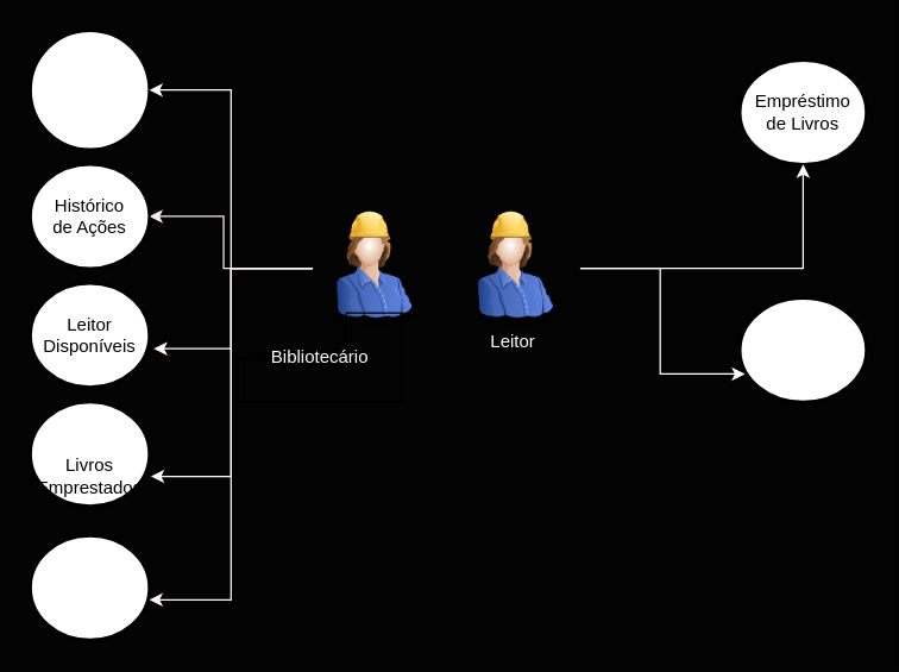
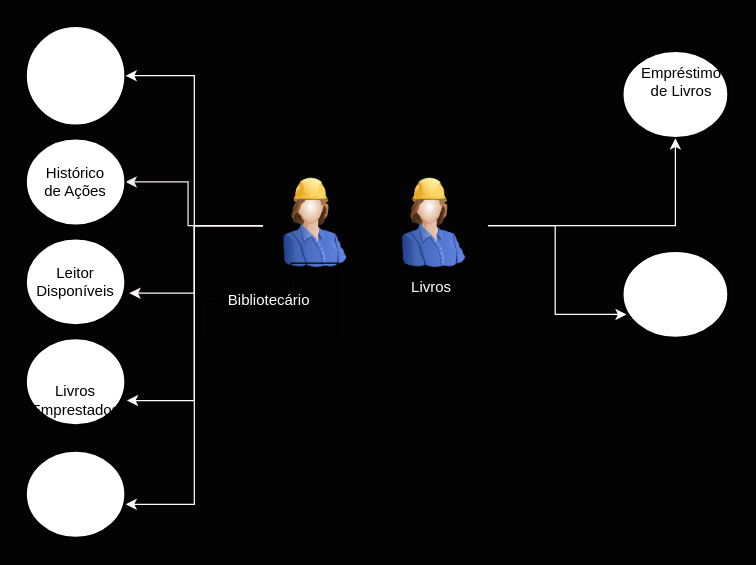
  <mxCell id="0" />
  <mxCell id="1" parent="0" />
  <mxCell id="2" value="" style="strokeWidth=2;html=1;shape=mxgraph.flowchart.start_2;whiteSpace=wrap;" vertex="1" parent="1"><mxGeometry x="20" y="20" width="80" height="80" as="geometry" /></mxCell>
  <mxCell id="3" value="" style="strokeWidth=2;html=1;shape=mxgraph.flowchart.start_2;whiteSpace=wrap;" vertex="1" parent="1"><mxGeometry x="497.5" y="40" width="85" height="70" as="geometry" /></mxCell>
  <mxCell id="4" value="" style="strokeWidth=2;html=1;shape=mxgraph.flowchart.start_2;whiteSpace=wrap;" vertex="1" parent="1"><mxGeometry x="20" y="360" width="80" height="70" as="geometry" /></mxCell>
  <mxCell id="5" style="edgeStyle=orthogonalEdgeStyle;rounded=0;orthogonalLoop=1;jettySize=auto;html=1;entryX=1;entryY=0.5;entryDx=0;entryDy=0;entryPerimeter=0;strokeColor=#FFFFFF;" edge="1" parent="1" source="10" target="2"><mxGeometry relative="1" as="geometry" /></mxCell>
  <mxCell id="6" style="edgeStyle=orthogonalEdgeStyle;rounded=0;orthogonalLoop=1;jettySize=auto;html=1;strokeColor=#f3ecec;entryX=1;entryY=0.5;entryDx=0;entryDy=0;entryPerimeter=0;" edge="1" parent="1"><mxGeometry relative="1" as="geometry"><mxPoint x="210" y="180" as="sourcePoint" /><mxPoint x="100" y="145" as="targetPoint" /><Array as="points"><mxPoint x="150" y="180" /><mxPoint x="150" y="145" /></Array></mxGeometry></mxCell>
  <mxCell id="7" style="edgeStyle=orthogonalEdgeStyle;rounded=0;orthogonalLoop=1;jettySize=auto;html=1;entryX=1.013;entryY=0.714;entryDx=0;entryDy=0;entryPerimeter=0;strokeColor=#FFFFFF;" edge="1" parent="1" source="10" target="19"><mxGeometry relative="1" as="geometry" /></mxCell>
  <mxCell id="8" style="edgeStyle=orthogonalEdgeStyle;rounded=0;orthogonalLoop=1;jettySize=auto;html=1;entryX=1;entryY=0.614;entryDx=0;entryDy=0;entryPerimeter=0;strokeColor=#fcf8f8;" edge="1" parent="1" source="10" target="4"><mxGeometry relative="1" as="geometry" /></mxCell>
  <mxCell id="9" style="edgeStyle=orthogonalEdgeStyle;rounded=0;orthogonalLoop=1;jettySize=auto;html=1;entryX=1.038;entryY=0.629;entryDx=0;entryDy=0;entryPerimeter=0;strokeColor=#fdf7f7;" edge="1" parent="1" source="10" target="18"><mxGeometry relative="1" as="geometry"><Array as="points"><mxPoint x="155" y="180" /><mxPoint x="155" y="234" /></Array></mxGeometry></mxCell>
  <mxCell id="10" value="" style="image;html=1;image=img/lib/clip_art/people/Construction_Worker_Woman_128x128.png" vertex="1" parent="1"><mxGeometry x="210" y="140" width="80" height="80" as="geometry" /></mxCell>
  <mxCell id="11" style="edgeStyle=orthogonalEdgeStyle;rounded=0;orthogonalLoop=1;jettySize=auto;html=1;entryX=0.5;entryY=1;entryDx=0;entryDy=0;entryPerimeter=0;strokeColor=#FFFFFF;" edge="1" parent="1" source="13" target="3"><mxGeometry relative="1" as="geometry" /></mxCell>
  <mxCell id="12" style="edgeStyle=orthogonalEdgeStyle;rounded=0;orthogonalLoop=1;jettySize=auto;html=1;entryX=0.041;entryY=0.729;entryDx=0;entryDy=0;entryPerimeter=0;strokeColor=#FFFFFF;" edge="1" parent="1" source="13" target="22"><mxGeometry relative="1" as="geometry" /></mxCell>
  <mxCell id="13" value="" style="image;html=1;image=img/lib/clip_art/people/Construction_Worker_Woman_128x128.png;imageBorder=none;" vertex="1" parent="1"><mxGeometry x="300" y="140" width="90" height="80" as="geometry" /></mxCell>
- <mxCell id="14" value="Leitor" style="text;html=1;align=center;verticalAlign=middle;whiteSpace=wrap;rounded=0;fontColor=#FFFFFF;" vertex="1" parent="1"><mxGeometry x="315" y="215" width="60" height="30" as="geometry" /></mxCell>
+ <mxCell id="14" value="Livros" style="text;html=1;align=center;verticalAlign=middle;whiteSpace=wrap;rounded=0;fontColor=#FFFFFF;" vertex="1" parent="1"><mxGeometry x="315" y="215" width="60" height="30" as="geometry" /></mxCell>
  <mxCell id="15" value="Bibliotecário" style="text;html=1;align=center;verticalAlign=middle;whiteSpace=wrap;rounded=0;fontColor=#FFFFFF;" vertex="1" parent="1"><mxGeometry x="180" y="230" width="70" height="20" as="geometry" /></mxCell>
- <mxCell id="16" value="Empréstimo de Livros" style="text;html=1;strokeColor=none;fillColor=none;align=center;verticalAlign=middle;whiteSpace=wrap;rounded=0;" vertex="1" parent="1"><mxGeometry x="510" y="60" width="60" height="30" as="geometry" /></mxCell>
+ <mxCell id="16" value="Empréstimo de Livros" style="text;html=1;strokeColor=none;fillColor=none;align=center;verticalAlign=middle;whiteSpace=wrap;rounded=0;" vertex="1" parent="1"><mxGeometry x="515" y="50" width="60" height="30" as="geometry" /></mxCell>
  <mxCell id="17" value="" style="strokeWidth=2;html=1;shape=mxgraph.flowchart.start_2;whiteSpace=wrap;" vertex="1" parent="1"><mxGeometry x="20" y="110" width="80" height="70" as="geometry" /></mxCell>
  <mxCell id="18" value="" style="strokeWidth=2;html=1;shape=mxgraph.flowchart.start_2;whiteSpace=wrap;" vertex="1" parent="1"><mxGeometry x="20" y="190" width="80" height="70" as="geometry" /></mxCell>
  <mxCell id="19" value="" style="strokeWidth=2;html=1;shape=mxgraph.flowchart.start_2;whiteSpace=wrap;" vertex="1" parent="1"><mxGeometry x="20" y="270" width="80" height="70" as="geometry" /></mxCell>
  <mxCell id="20" value="Livros Emprestados" style="text;html=1;strokeColor=none;fillColor=none;align=center;verticalAlign=middle;whiteSpace=wrap;rounded=0;" vertex="1" parent="1"><mxGeometry x="30" y="305" width="60" height="30" as="geometry" /></mxCell>
  <mxCell id="21" value="Leitor Disponíveis" style="text;html=1;strokeColor=none;fillColor=none;align=center;verticalAlign=middle;whiteSpace=wrap;rounded=0;" vertex="1" parent="1"><mxGeometry x="30" y="210" width="60" height="30" as="geometry" /></mxCell>
  <mxCell id="22" value="" style="strokeWidth=2;html=1;shape=mxgraph.flowchart.start_2;whiteSpace=wrap;" vertex="1" parent="1"><mxGeometry x="497.5" y="200" width="85" height="70" as="geometry" /></mxCell>
  <mxCell id="23" value="Histórico de Ações" style="text;html=1;strokeColor=none;fillColor=none;align=center;verticalAlign=middle;whiteSpace=wrap;rounded=0;" vertex="1" parent="1"><mxGeometry x="30" y="130" width="60" height="30" as="geometry" /></mxCell>
  <mxCell id="24" style="edgeStyle=orthogonalEdgeStyle;rounded=0;orthogonalLoop=1;jettySize=auto;html=1;exitX=0.75;exitY=0;exitDx=0;exitDy=0;entryX=0;entryY=0.5;entryDx=0;entryDy=0;" edge="1" parent="1" source="15" target="15"><mxGeometry relative="1" as="geometry" /></mxCell>
